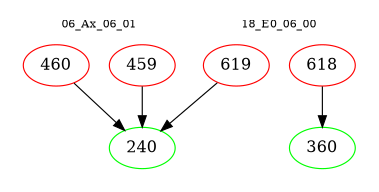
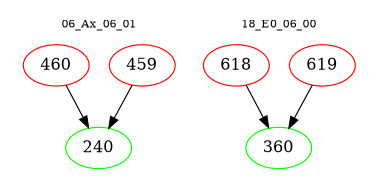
  digraph {
    node [color=red]
    edge [color=black]
    n1 [label=459]
    n2 [color=green label=240]
    n3 [label=460]
    n4 [label=619]
    n5 [color=green label=360]
    n6 [label=618]
    subgraph cluster_1 {
      color=white
      fontsize=10
      label="06_Ax_06_01"
      n1
      n2
      n3
    }
    subgraph cluster_2 {
      color=white
      fontsize=10
      label="18_E0_06_00"
      n4
      n5
      n6
    }
    n1 -> n2
    n3 -> n2
-   n4 -> n2
+   n4 -> n5
    n6 -> n5
  }
